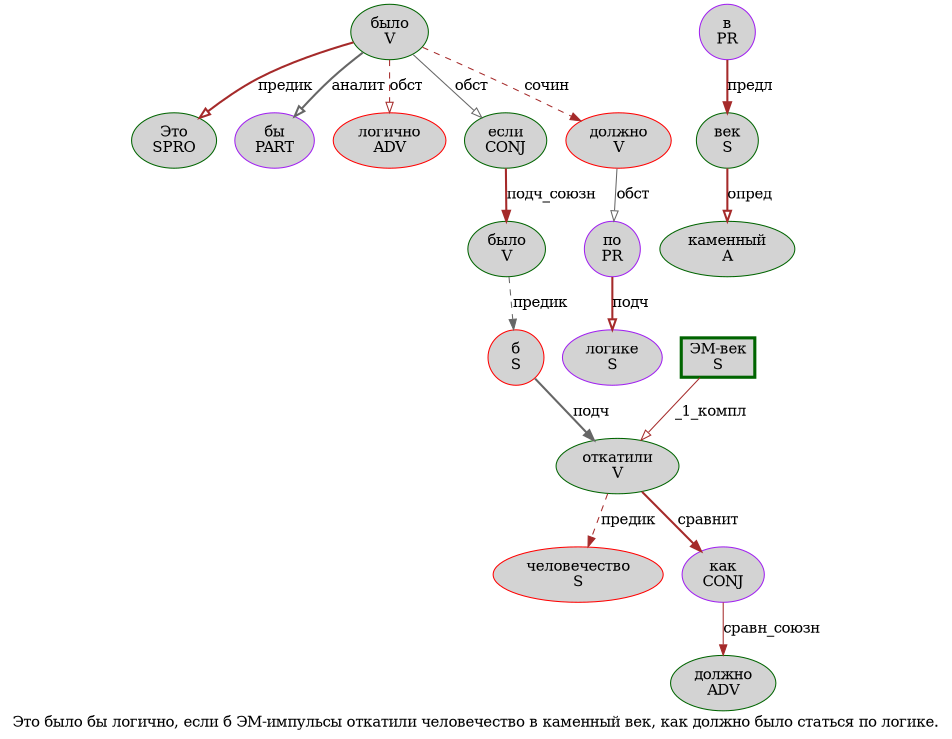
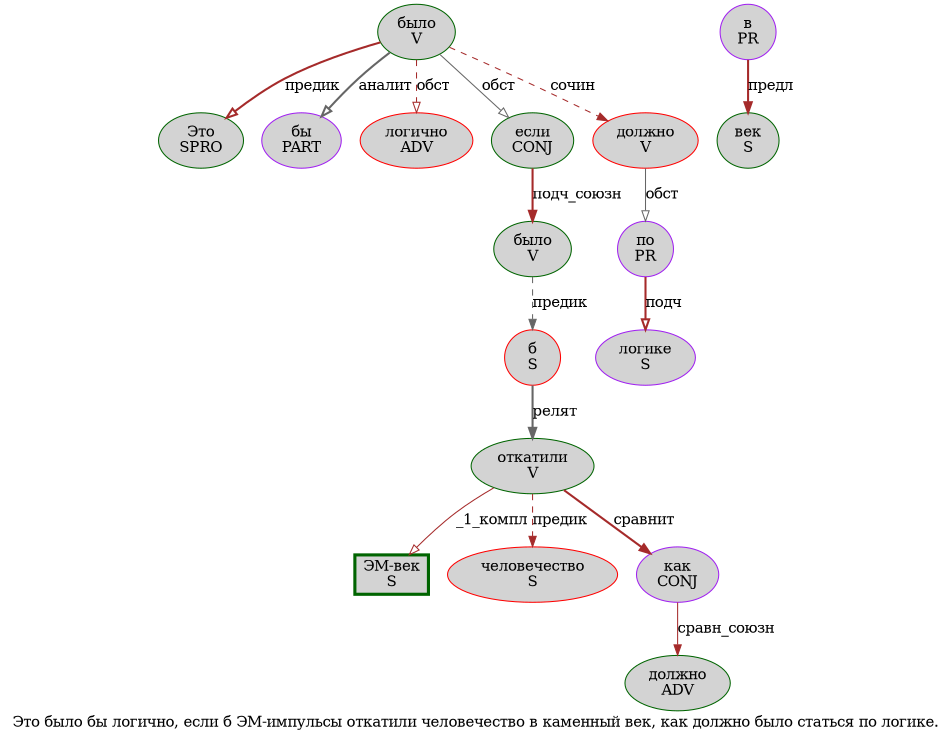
  digraph {
    label="Это было бы логично, если б ЭМ-импульсы откатили человечество в каменный век, как должно было статься по логике."
    node [color=darkgreen fillcolor=lightgray penwidth=1 shape=ellipse style=filled]
    edge [arrowhead=onormal color=brown style=bold]
    n1 [label="Это\nSPRO"]
    n2 [label="было\nV"]
    n3 [color=purple label="бы\nPART"]
    n4 [color=red label="логично\nADV"]
    n5 [label="если\nCONJ"]
    n6 [color=red label="должно\nV"]
    n7 [label="было\nV"]
    n8 [color=purple label="по\nPR"]
    n9 [color=red label="б\nS"]
    n10 [label="откатили\nV"]
    n11 [label="ЭМ-век\nS" penwidth=3 shape=box]
    n12 [color=red label="человечество\nS"]
    n13 [color=purple label="как\nCONJ"]
    n14 [color=purple label="в\nPR"]
    n15 [label="век\nS"]
    n16 [label="должно\nADV"]
-   n17 [label="каменный\nA"]
    n18 [color=purple label="логике\nS"]
    n2 -> n1 [label="предик"]
    n2 -> n3 [color=gray40 label="аналит"]
    n2 -> n4 [label="обст" style=dashed]
    n2 -> n5 [color=gray40 label="обст" style=solid]
    n2 -> n6 [arrowhead=normal label="сочин" style=dashed]
    n5 -> n7 [arrowhead=normal label="подч_союзн"]
    n6 -> n8 [color=gray40 label="обст" style=solid]
    n7 -> n9 [arrowhead=normal color=gray40 label="предик" style=dashed]
    n8 -> n18 [label="подч"]
-   n9 -> n10 [arrowhead=normal color=gray40 label="подч"]
-   n11 -> n10 [label="_1_компл" style=solid]
+   n9 -> n10 [arrowhead=normal color=gray40 label="релят"]
+   n10 -> n11 [label="_1_компл" style=solid]
    n10 -> n12 [arrowhead=normal label="предик" style=dashed]
    n10 -> n13 [arrowhead=normal label="сравнит"]
    n13 -> n16 [arrowhead=normal label="сравн_союзн" style=solid]
    n14 -> n15 [arrowhead=normal label="предл"]
-   n15 -> n17 [label="опред"]
  }
